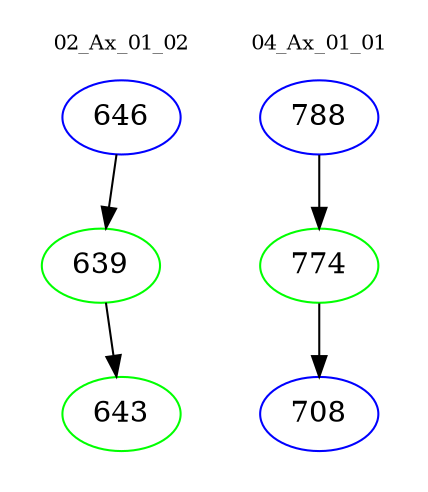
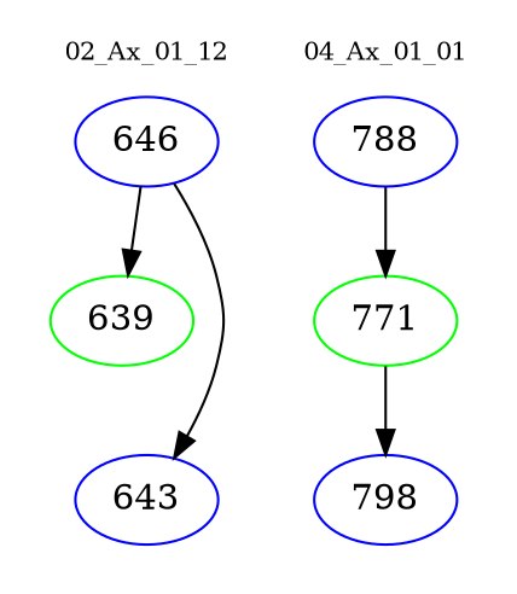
  digraph {
    node [color=blue]
    edge [color=black]
    n1 [label=646]
    n2 [color=green label=639]
-   n3 [color=green label=643]
+   n3 [label=643]
    n4 [label=788]
-   n5 [color=green label=774]
-   n6 [label=708]
+   n5 [color=green label=771]
+   n6 [label=798]
    subgraph cluster_1 {
      color=white
      fontsize=10
-     label="02_Ax_01_02"
+     label="02_Ax_01_12"
      n1
      n2
      n3
    }
    subgraph cluster_2 {
      color=white
      fontsize=10
      label="04_Ax_01_01"
      n4
      n5
      n6
    }
    n1 -> n2
-   n2 -> n3
+   n1 -> n3
    n4 -> n5
    n5 -> n6
  }
